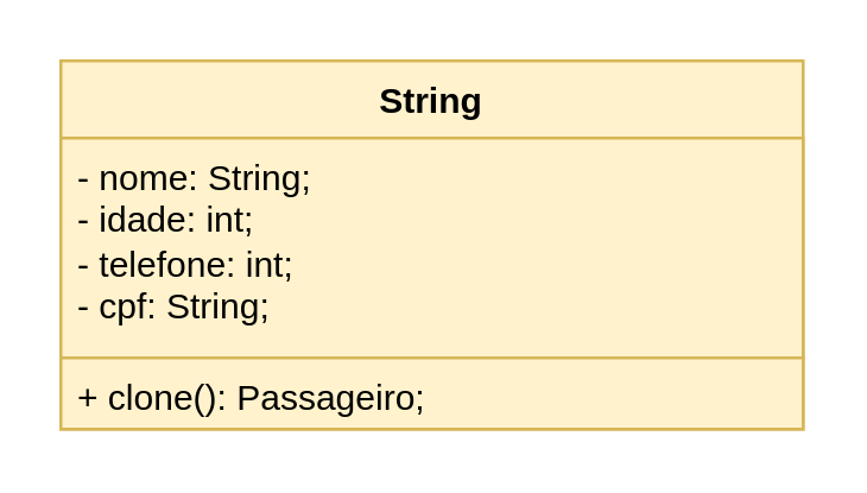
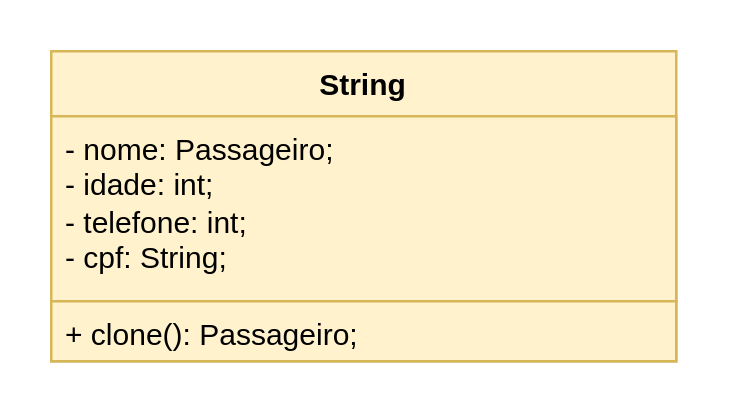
  <mxCell id="0" />
  <mxCell id="1" parent="0" />
  <mxCell id="2" value="String" style="swimlane;fontStyle=1;align=center;verticalAlign=top;childLayout=stackLayout;horizontal=1;startSize=26;horizontalStack=0;resizeParent=1;resizeParentMax=0;resizeLast=0;collapsible=1;marginBottom=0;whiteSpace=wrap;html=1;fillColor=#fff2cc;strokeColor=#d6b656;" parent="1" vertex="1"><mxGeometry x="20" y="20" width="250" height="124" as="geometry" /></mxCell>
- <mxCell id="3" value="- nome: String;&lt;div&gt;- idade: int;&lt;/div&gt;&lt;div&gt;- telefone: int;&lt;br&gt;&lt;div&gt;- cpf: String;&lt;/div&gt;&lt;/div&gt;" style="text;strokeColor=#d6b656;fillColor=#fff2cc;align=left;verticalAlign=top;spacingLeft=4;spacingRight=4;overflow=hidden;rotatable=0;points=[[0,0.5],[1,0.5]];portConstraint=eastwest;whiteSpace=wrap;html=1;" parent="2" vertex="1"><mxGeometry y="26" width="250" height="74" as="geometry" /></mxCell>
+ <mxCell id="3" value="- nome: Passageiro;&lt;div&gt;- idade: int;&lt;/div&gt;&lt;div&gt;- telefone: int;&lt;br&gt;&lt;div&gt;- cpf: String;&lt;/div&gt;&lt;/div&gt;" style="text;strokeColor=#d6b656;fillColor=#fff2cc;align=left;verticalAlign=top;spacingLeft=4;spacingRight=4;overflow=hidden;rotatable=0;points=[[0,0.5],[1,0.5]];portConstraint=eastwest;whiteSpace=wrap;html=1;" parent="2" vertex="1"><mxGeometry y="26" width="250" height="74" as="geometry" /></mxCell>
  <mxCell id="4" value="+ clone(): Passageiro;" style="text;strokeColor=#d6b656;fillColor=#fff2cc;align=left;verticalAlign=top;spacingLeft=4;spacingRight=4;overflow=hidden;rotatable=0;points=[[0,0.5],[1,0.5]];portConstraint=eastwest;whiteSpace=wrap;html=1;" parent="2" vertex="1"><mxGeometry y="100" width="250" height="24" as="geometry" /></mxCell>
